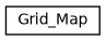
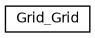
  digraph {
    rankdir=LR
-   n1 [color=black fillcolor=white fontname=Helvetica fontsize=10 height=0.2 label=Grid_Map shape=record style=filled width=0.4]
+   n1 [color=black fillcolor=white fontname=Helvetica fontsize=10 height=0.2 label=Grid_Grid shape=record style=filled width=0.4]
  }
